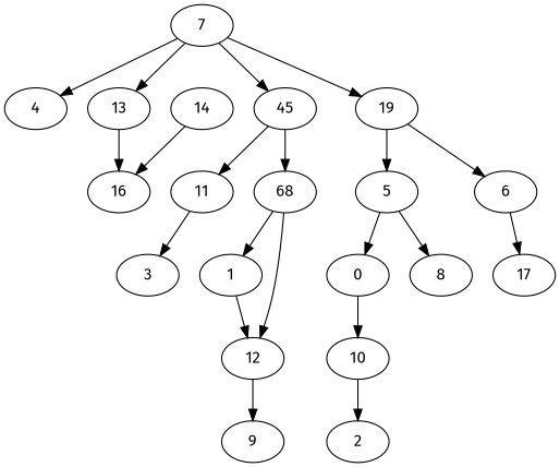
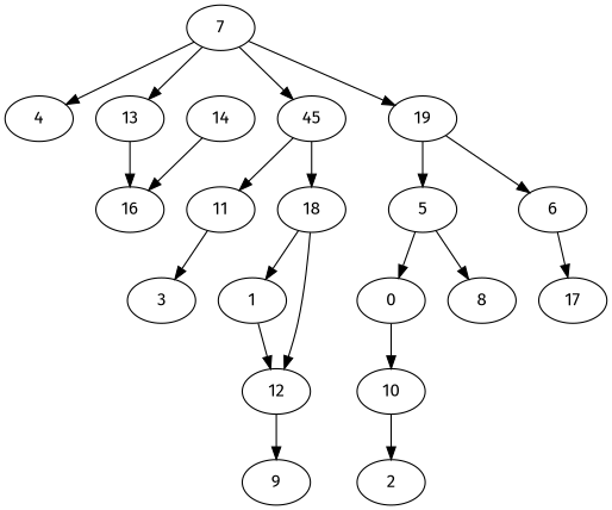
  digraph {
    fontname="Fira Sans"
    node [fontname="Fira Sans"]
    edge [fontname="Fira Sans"]
    n1 [label=0]
    n2 [label=10]
    n3 [label=2]
    n4 [label=1]
    n5 [label=12]
    n6 [label=9]
    n7 [label=5]
    n8 [label=8]
    n9 [label=6]
    n10 [label=17]
    n11 [label=7]
    n12 [label=4]
    n13 [label=13]
    n14 [label=45]
    n15 [label=19]
    n16 [label=16]
    n17 [label=11]
-   n18 [label=68]
+   n18 [label=18]
    n19 [label=3]
    n20 [label=14]
    n1 -> n2
    n2 -> n3
    n4 -> n5
    n5 -> n6
    n7 -> n1
    n7 -> n8
    n9 -> n10
    n11 -> n12
    n11 -> n13
    n11 -> n14
    n11 -> n15
    n13 -> n16
    n14 -> n17
    n14 -> n18
    n15 -> n7
    n15 -> n9
    n17 -> n19
    n18 -> n4
    n18 -> n5
    n20 -> n16
  }
